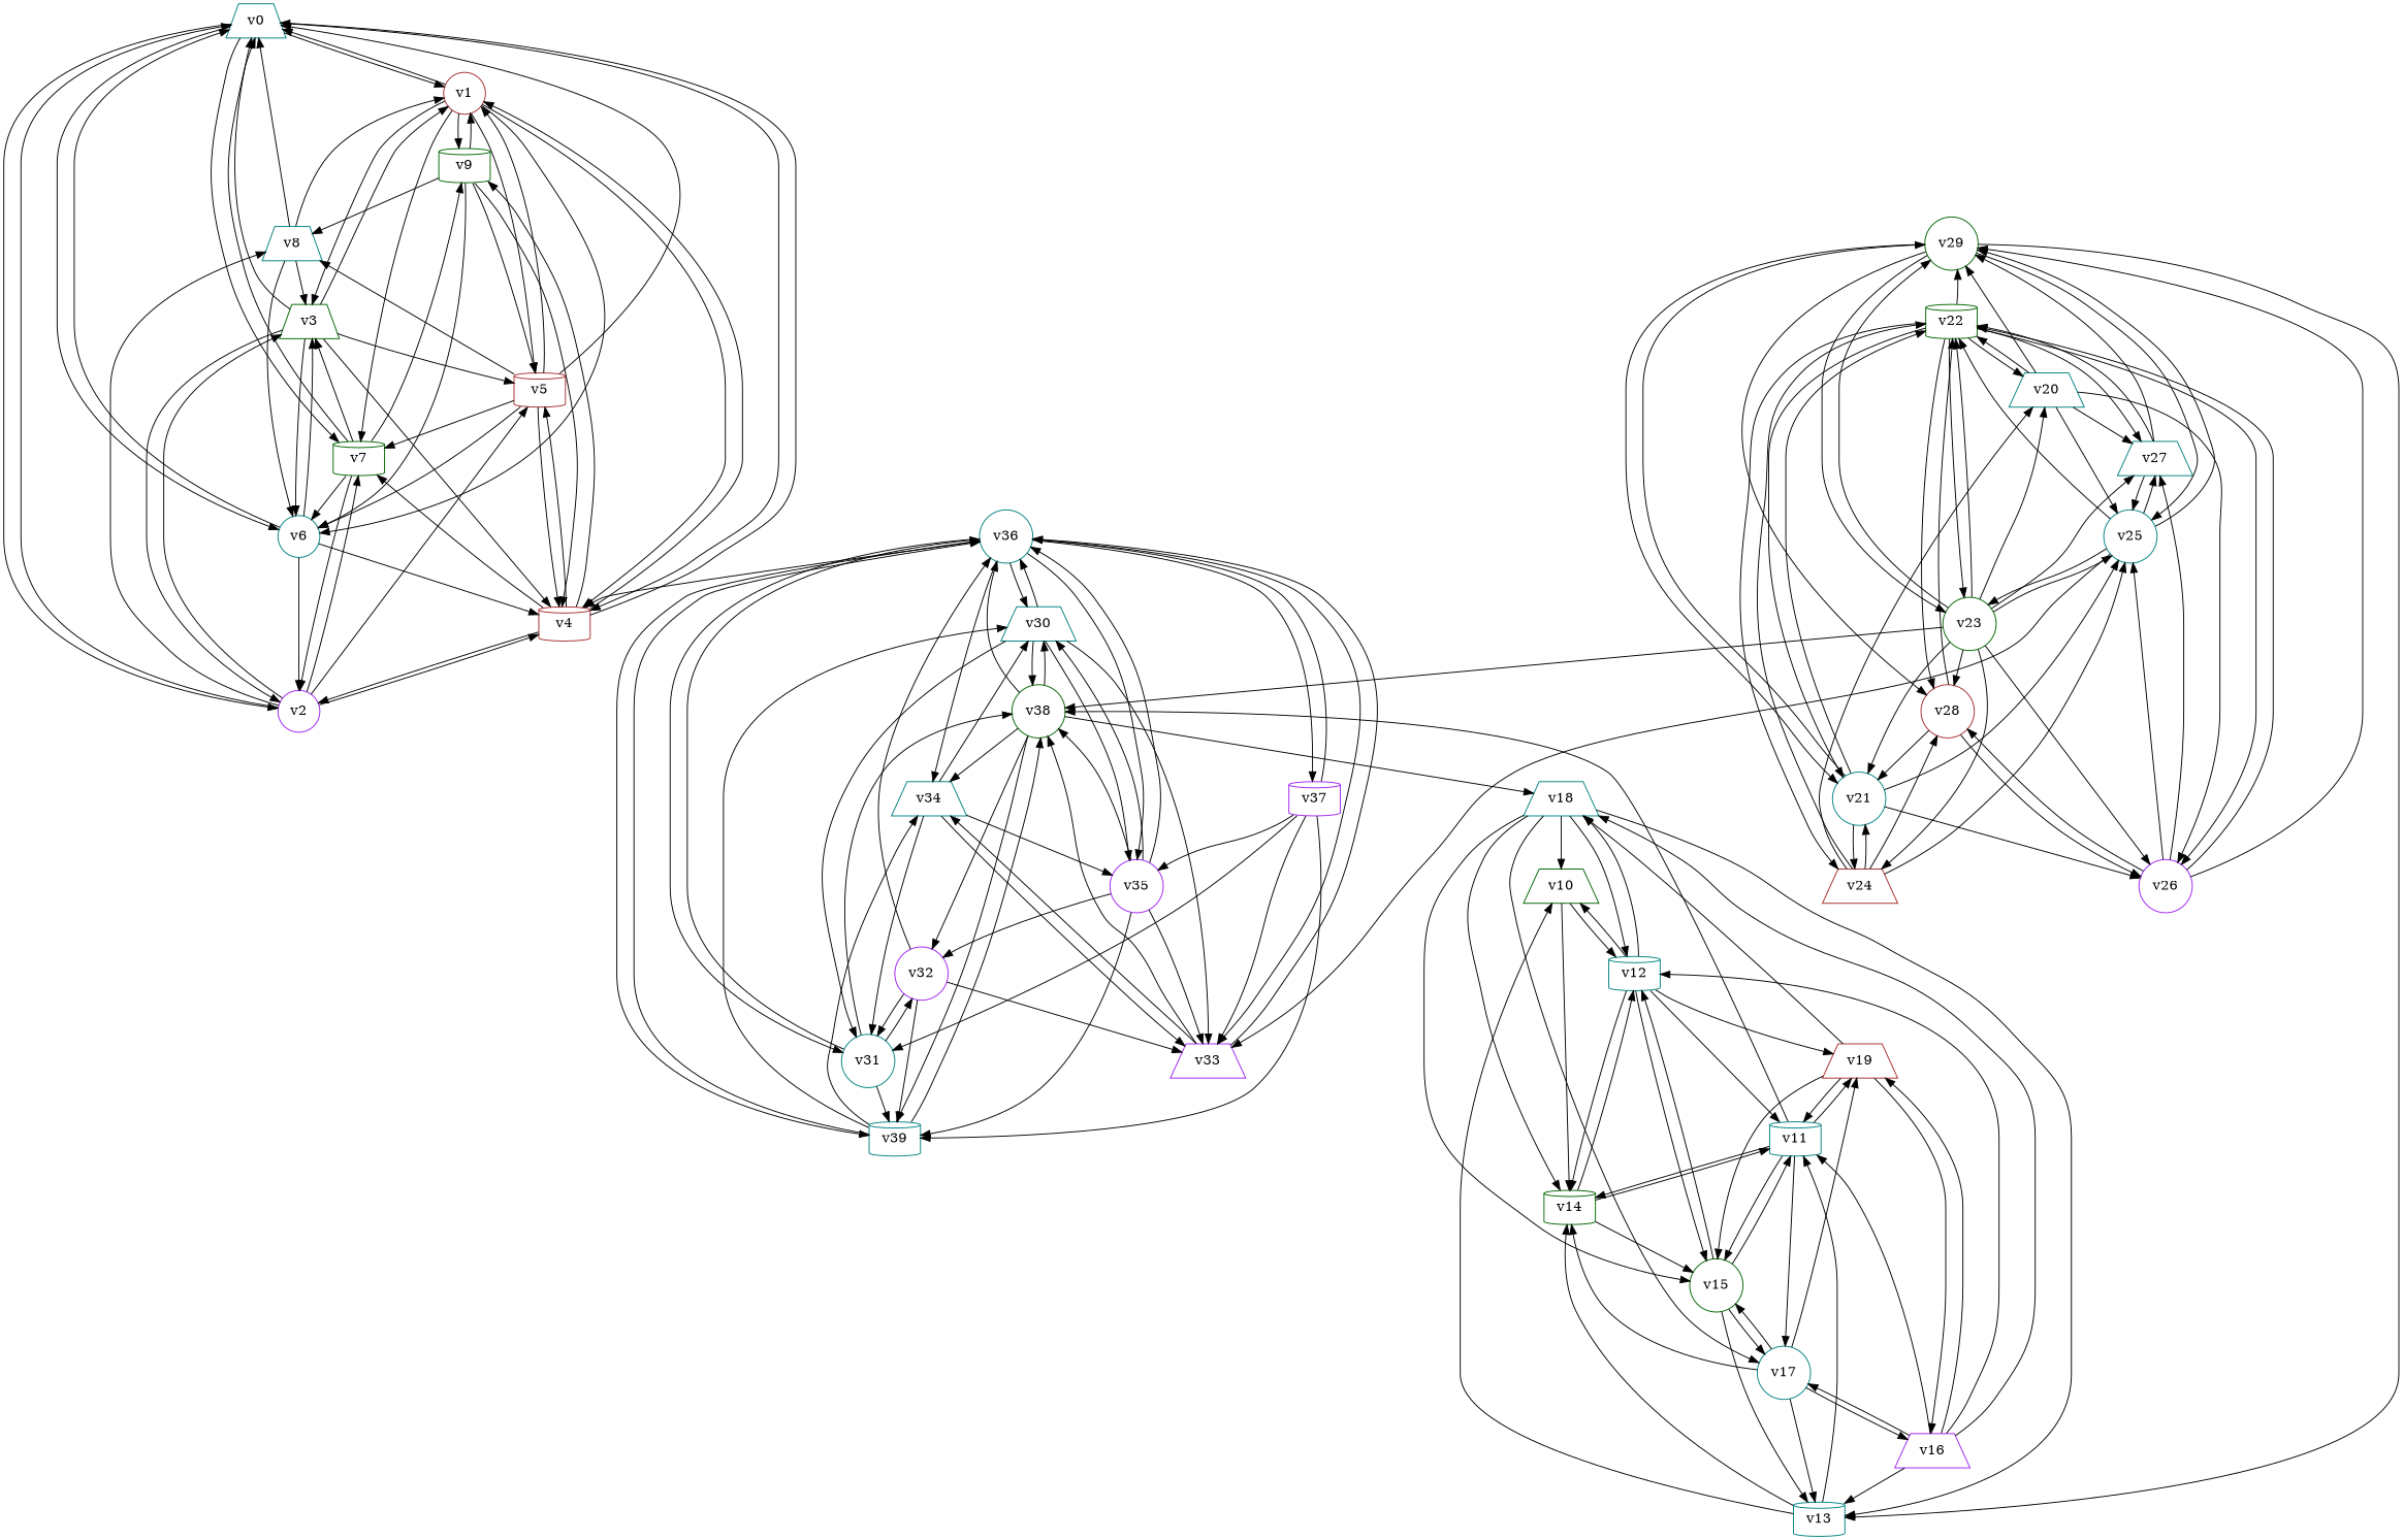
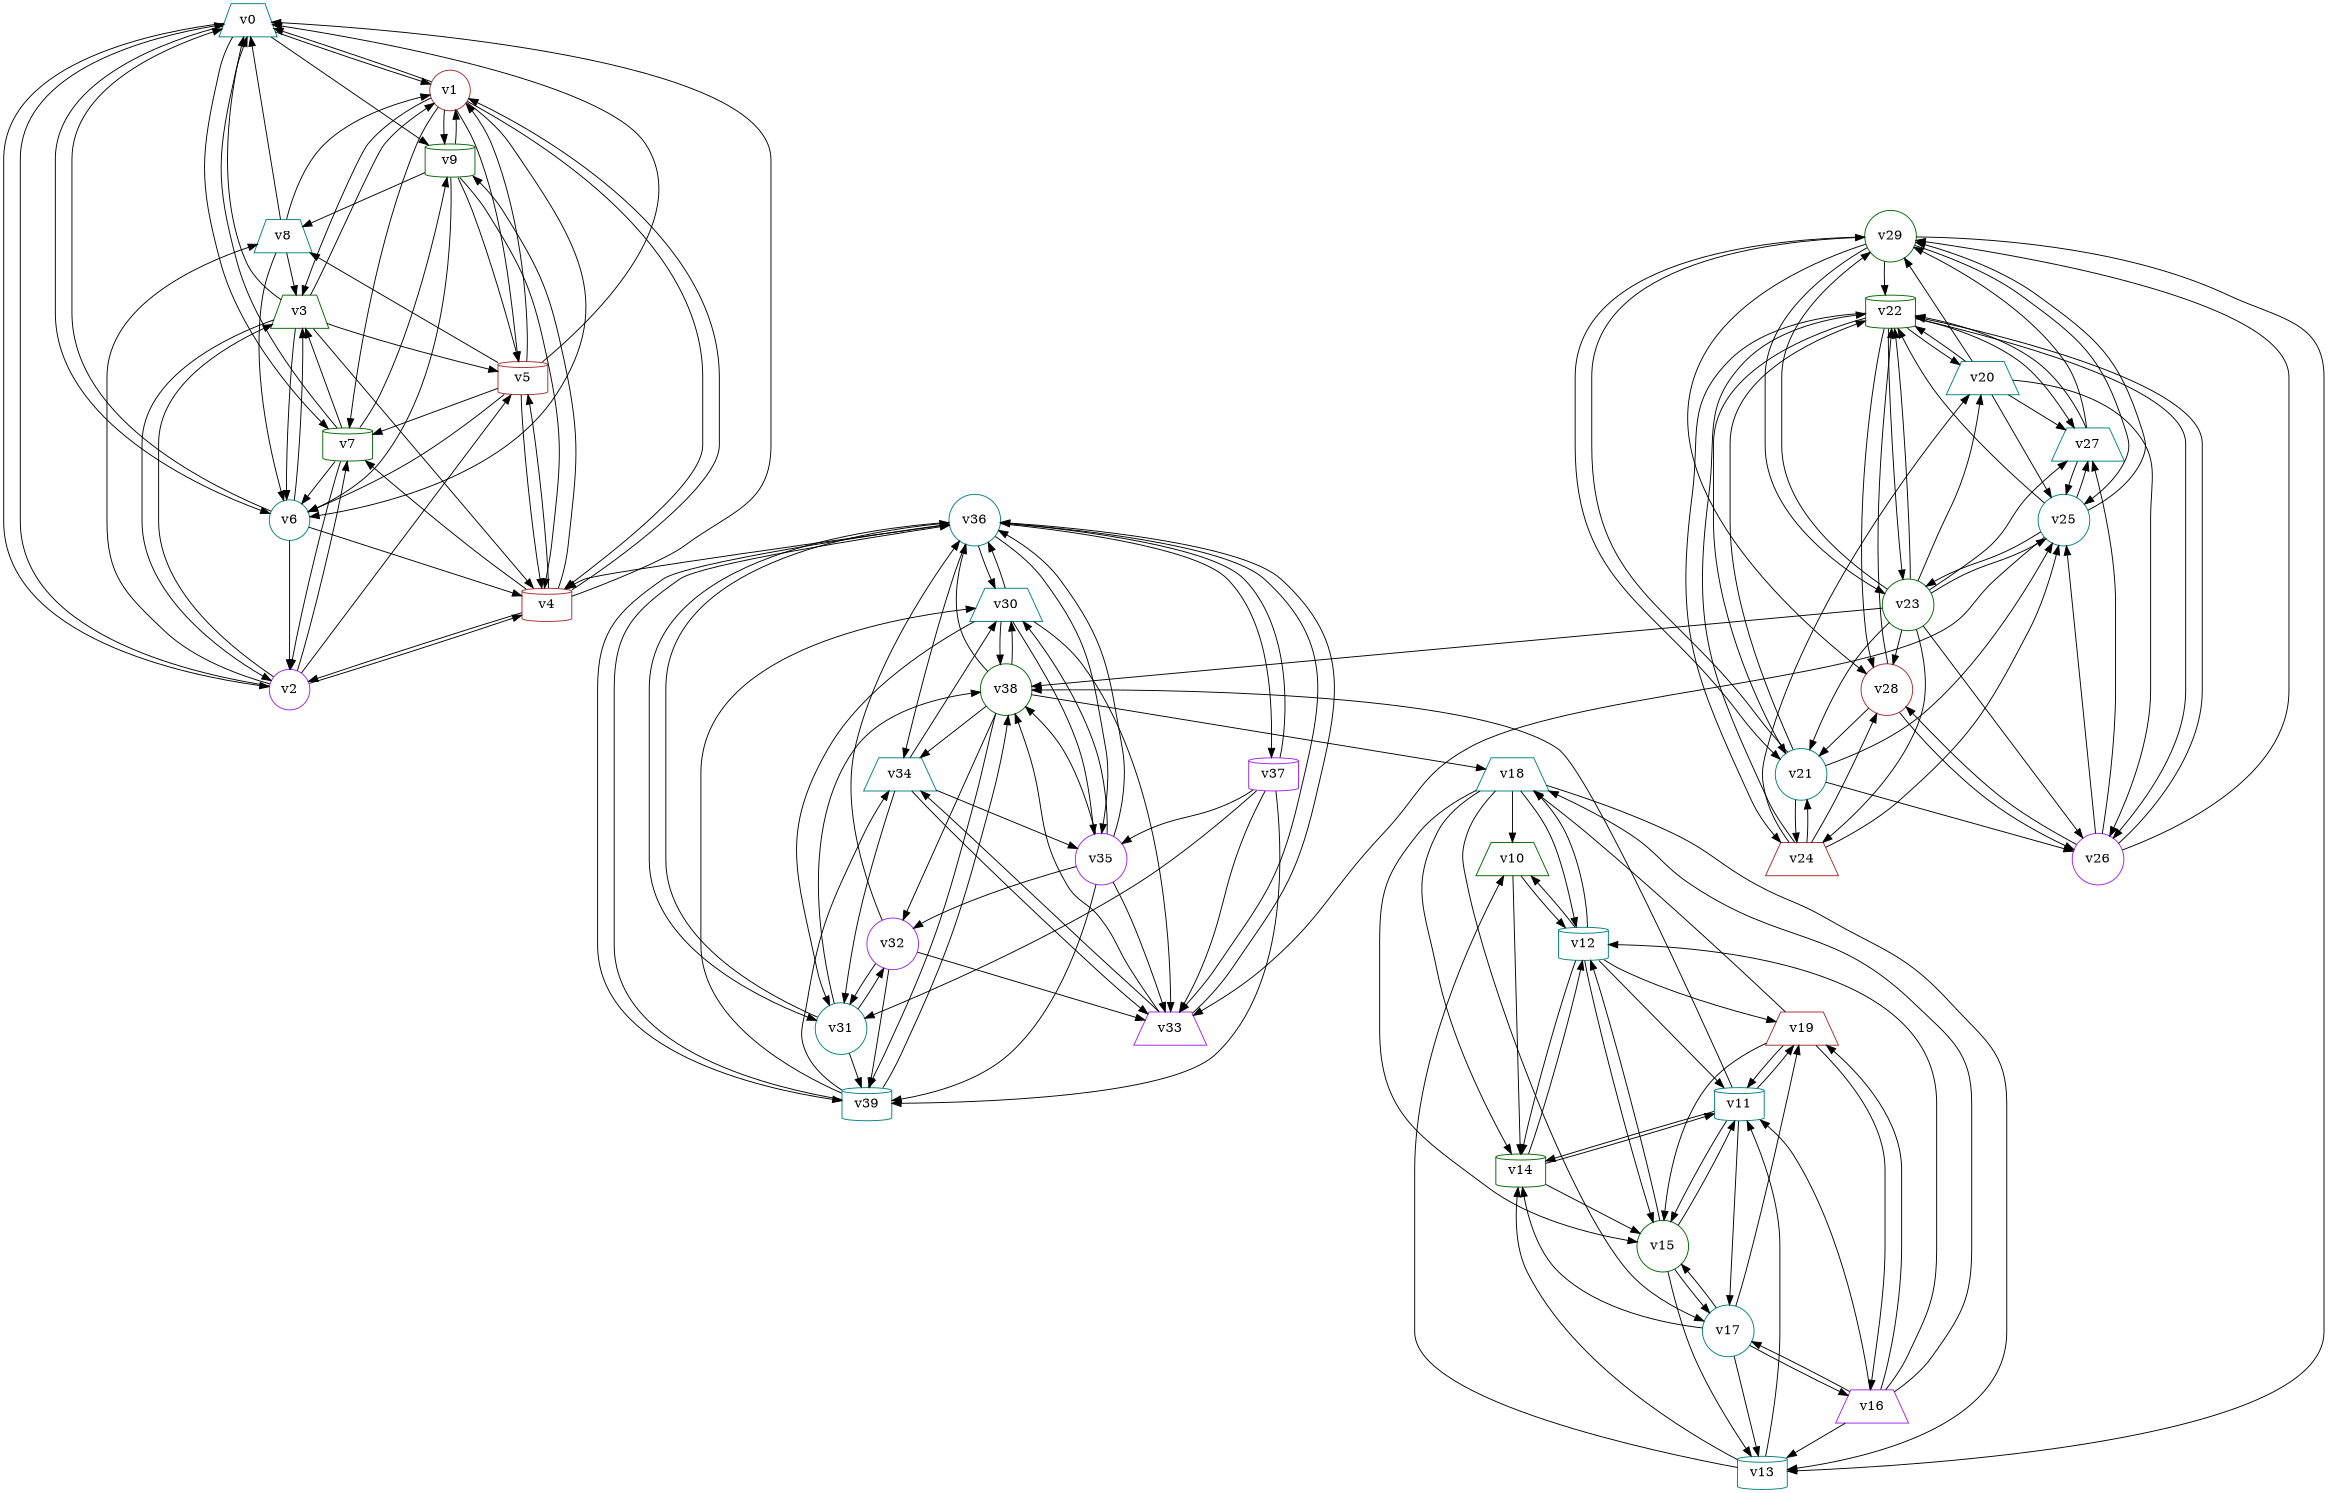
  digraph {
    node [color=teal player=1 priority=0 shape=circle]
    v0 [player=0 shape=trapezium]
    v1 [color=brown]
    v2 [color=purple player=0]
    v4 [color=brown player=0 priority=1 shape=cylinder]
    v6
    v7 [color=darkgreen shape=cylinder]
    v3 [color=darkgreen priority=1 shape=trapezium]
    v5 [color=brown player=0 priority=1 shape=cylinder]
    v9 [color=darkgreen player=0 priority=1 shape=cylinder]
    v8 [player=0 shape=trapezium]
    v10 [color=darkgreen shape=trapezium]
    v12 [shape=cylinder]
    v14 [color=darkgreen shape=cylinder]
    v11 [shape=cylinder]
    v15 [color=darkgreen priority=1]
    v19 [color=brown shape=trapezium]
    v18 [shape=trapezium]
    v13 [priority=1 shape=cylinder]
    v17 [player=0 priority=1]
    v38 [color=darkgreen player=0 priority=1]
    v16 [color=purple priority=1 shape=trapezium]
    v30 [player=0 priority=1 shape=trapezium]
    v36
    v32 [color=purple priority=1]
    v39 [priority=1 shape=cylinder]
    v34 [player=0 shape=trapezium]
    v20 [priority=1 shape=trapezium]
    v22 [color=darkgreen player=0 priority=1 shape=cylinder]
    v25 [player=0 priority=1]
    v26 [color=purple]
    v27 [player=0 shape=trapezium]
    v29 [color=darkgreen player=0]
    v21 [player=0 priority=1]
    v24 [color=brown player=0 shape=trapezium]
    v23 [color=darkgreen priority=1]
    v28 [color=brown]
    v33 [color=purple priority=1 shape=trapezium]
    v31
    v35 [color=purple player=0 priority=1]
    v37 [color=purple shape=cylinder]
    v0 -> v1
    v0 -> v2
-   v0 -> v4
+   v0 -> v9
    v0 -> v6
    v0 -> v7
    v1 -> v0
    v1 -> v4
    v1 -> v6
    v1 -> v7
    v1 -> v3
    v1 -> v5
    v1 -> v9
    v2 -> v0
    v2 -> v4
    v2 -> v7
    v2 -> v3
    v2 -> v5
    v2 -> v8
    v4 -> v0
    v4 -> v1
    v4 -> v2
    v4 -> v7
    v4 -> v5
    v4 -> v9
    v6 -> v0
    v6 -> v2
    v6 -> v4
    v6 -> v3
    v7 -> v0
    v7 -> v2
    v7 -> v6
    v7 -> v3
    v7 -> v9
    v3 -> v0
    v3 -> v1
    v3 -> v2
    v3 -> v4
    v3 -> v6
    v3 -> v5
    v5 -> v0
    v5 -> v1
    v5 -> v4
    v5 -> v6
    v5 -> v7
    v5 -> v8
    v9 -> v1
    v9 -> v4
    v9 -> v6
    v9 -> v5
    v9 -> v8
    v8 -> v0
    v8 -> v1
    v8 -> v6
    v8 -> v3
    v10 -> v12
    v10 -> v14
    v12 -> v10
    v12 -> v14
    v12 -> v11
    v12 -> v15
    v12 -> v19
    v12 -> v18
    v14 -> v12
    v14 -> v11
    v14 -> v15
    v11 -> v14
    v11 -> v15
    v11 -> v19
    v11 -> v17
    v11 -> v38
    v15 -> v12
    v15 -> v11
    v15 -> v13
    v15 -> v17
    v19 -> v11
    v19 -> v15
    v19 -> v18
    v19 -> v16
    v18 -> v10
    v18 -> v12
    v18 -> v14
    v18 -> v15
    v18 -> v13
    v18 -> v17
    v13 -> v10
    v13 -> v14
    v13 -> v11
    v17 -> v14
    v17 -> v15
    v17 -> v19
    v17 -> v13
    v17 -> v16
    v38 -> v18
    v38 -> v30
    v38 -> v36
    v38 -> v32
    v38 -> v39
    v38 -> v34
    v16 -> v12
    v16 -> v11
    v16 -> v19
    v16 -> v18
    v16 -> v13
    v16 -> v17
    v30 -> v38
    v30 -> v36
    v30 -> v33
    v30 -> v31
    v30 -> v35
    v36 -> v4
    v36 -> v30
    v36 -> v39
    v36 -> v34
    v36 -> v33
    v36 -> v31
    v36 -> v35
    v36 -> v37
    v32 -> v36
    v32 -> v39
    v32 -> v33
    v32 -> v31
    v39 -> v38
    v39 -> v30
    v39 -> v36
    v39 -> v34
    v34 -> v30
    v34 -> v33
    v34 -> v31
    v34 -> v35
    v20 -> v22
    v20 -> v25
    v20 -> v26
    v20 -> v27
    v20 -> v29
    v22 -> v20
    v22 -> v26
    v22 -> v27
    v22 -> v21
    v22 -> v24
    v22 -> v23
    v22 -> v28
    v25 -> v22
    v25 -> v27
    v25 -> v29
    v25 -> v23
    v25 -> v33
    v26 -> v22
    v26 -> v25
    v26 -> v27
    v26 -> v29
    v26 -> v28
    v27 -> v22
    v27 -> v25
    v27 -> v29
    v29 -> v13
-   v22 -> v29
+   v29 -> v22
    v29 -> v25
    v29 -> v21
    v29 -> v23
    v29 -> v28
    v21 -> v22
    v21 -> v25
    v21 -> v26
    v21 -> v29
    v21 -> v24
    v24 -> v20
    v24 -> v22
    v24 -> v25
    v24 -> v21
    v24 -> v28
    v23 -> v38
    v23 -> v20
    v23 -> v22
    v23 -> v25
    v23 -> v26
    v23 -> v27
    v23 -> v29
    v23 -> v21
    v23 -> v24
    v23 -> v28
    v28 -> v22
    v28 -> v26
    v28 -> v21
    v33 -> v38
    v33 -> v36
    v33 -> v34
    v31 -> v38
    v31 -> v36
    v31 -> v32
    v31 -> v39
    v35 -> v38
    v35 -> v30
    v35 -> v36
    v35 -> v32
    v35 -> v39
    v35 -> v33
    v37 -> v36
    v37 -> v39
    v37 -> v33
    v37 -> v31
    v37 -> v35
  }
